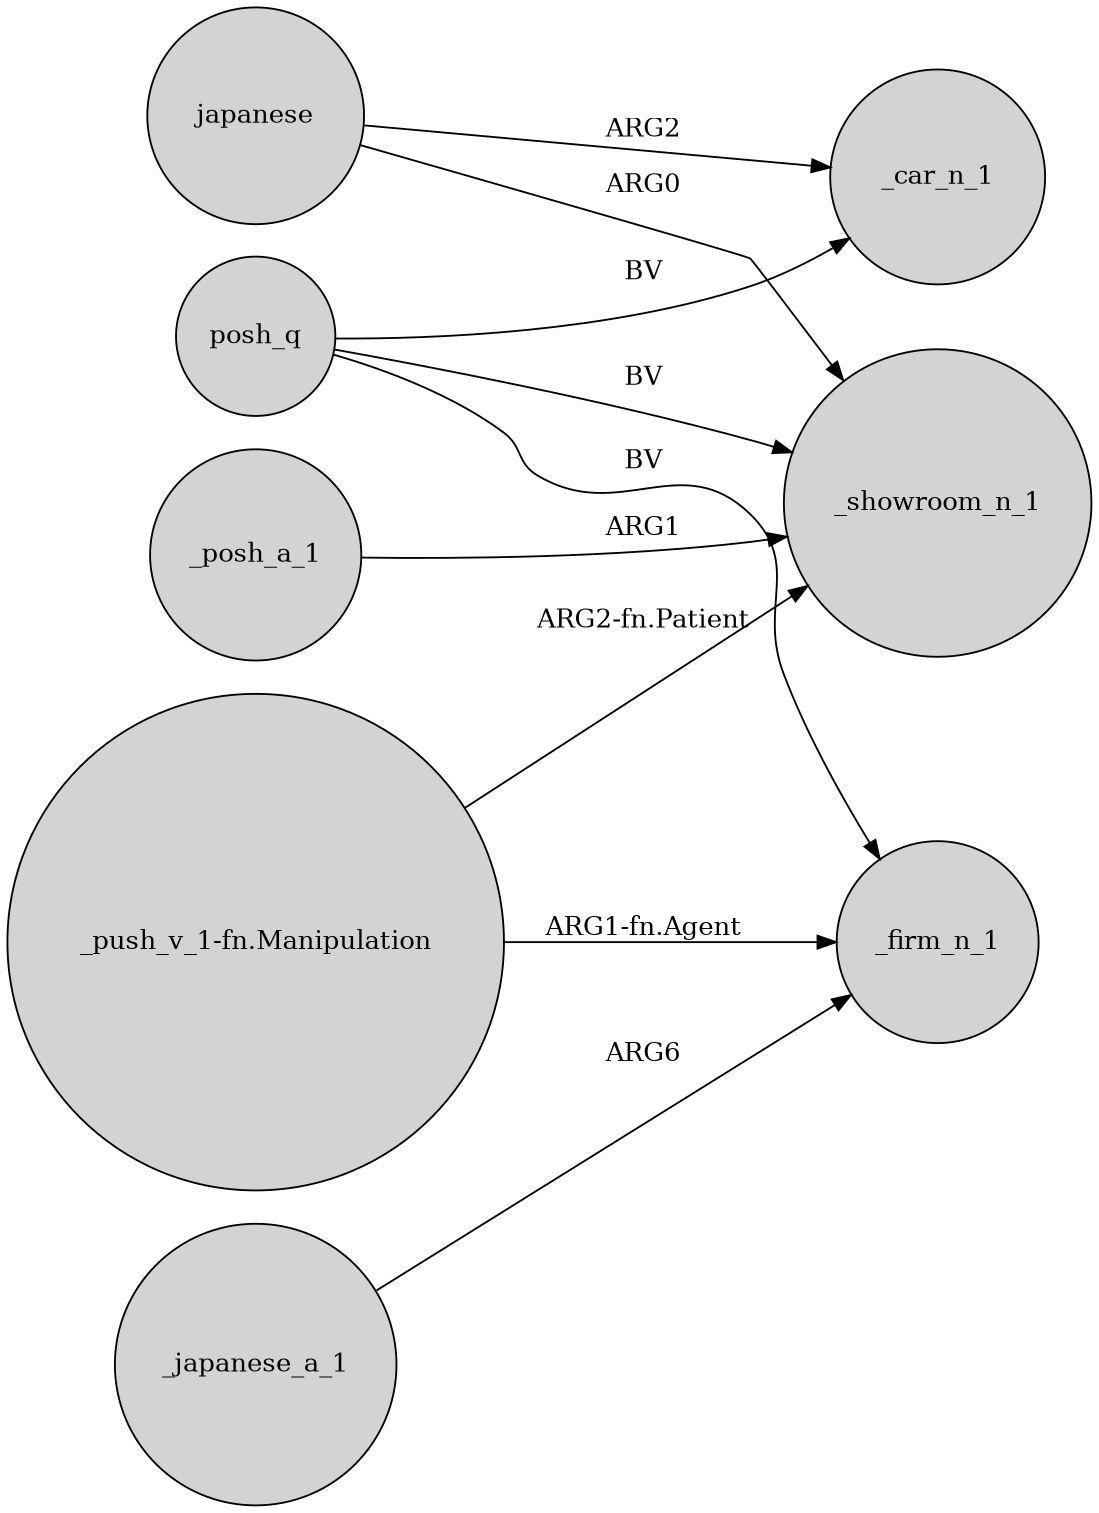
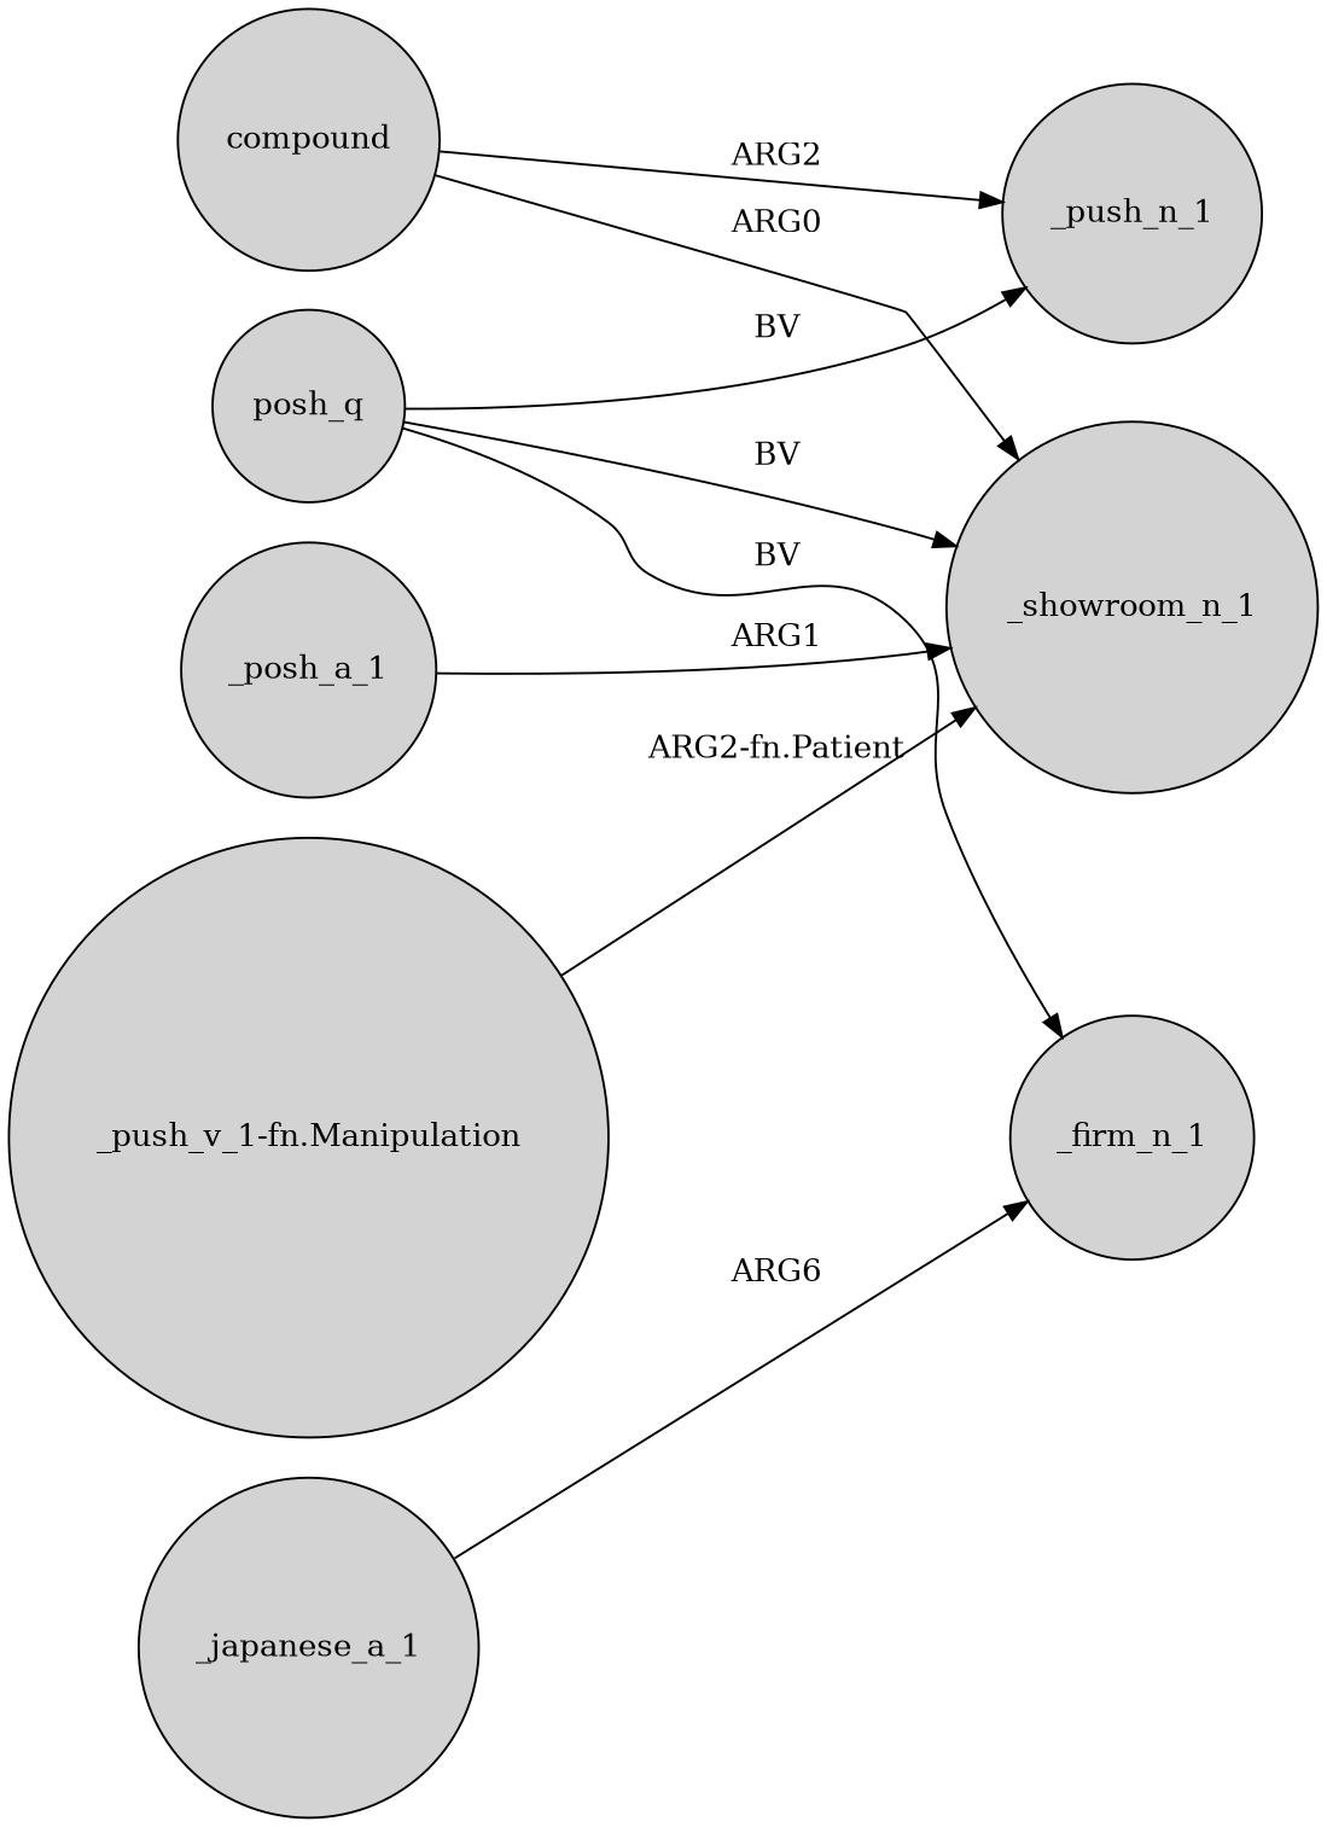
  digraph {
    rankdir=LR
    node [shape=circle style=filled]
    n1 [label=posh_q]
    _firm_n_1
-   _car_n_1
+   _car_n_1 [label=_push_n_1]
    _showroom_n_1
-   compound [label=japanese]
+   compound
    "_push_v_1-fn.Manipulation"
    _japanese_a_1
    _posh_a_1
    n1 -> _firm_n_1 [label=BV]
    n1 -> _car_n_1 [label=BV]
    n1 -> _showroom_n_1 [label=BV]
    compound -> _car_n_1 [label=ARG2]
    compound -> _showroom_n_1 [label=ARG0]
-   "_push_v_1-fn.Manipulation" -> _firm_n_1 [label="ARG1-fn.Agent"]
    "_push_v_1-fn.Manipulation" -> _showroom_n_1 [label="ARG2-fn.Patient"]
    _japanese_a_1 -> _firm_n_1 [label=ARG6]
    _posh_a_1 -> _showroom_n_1 [label=ARG1]
  }
